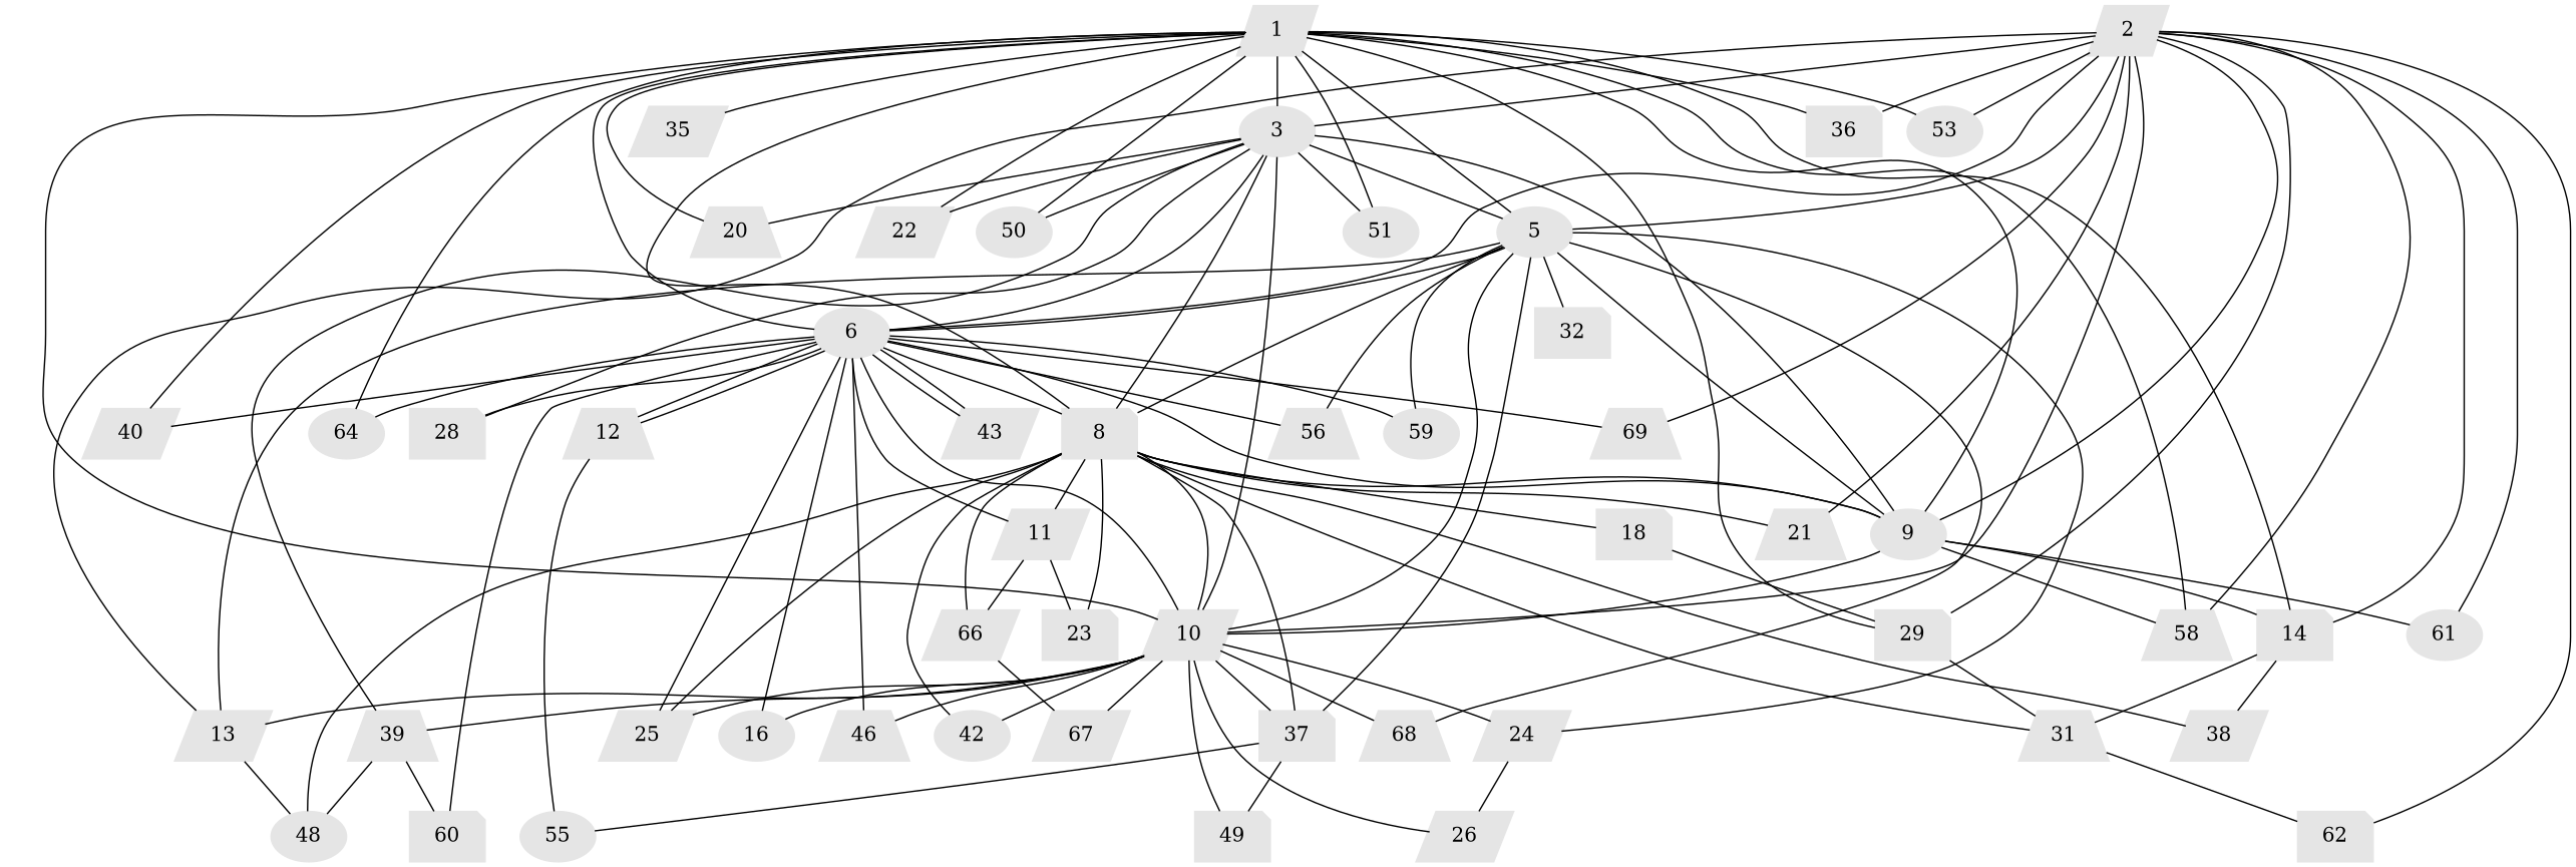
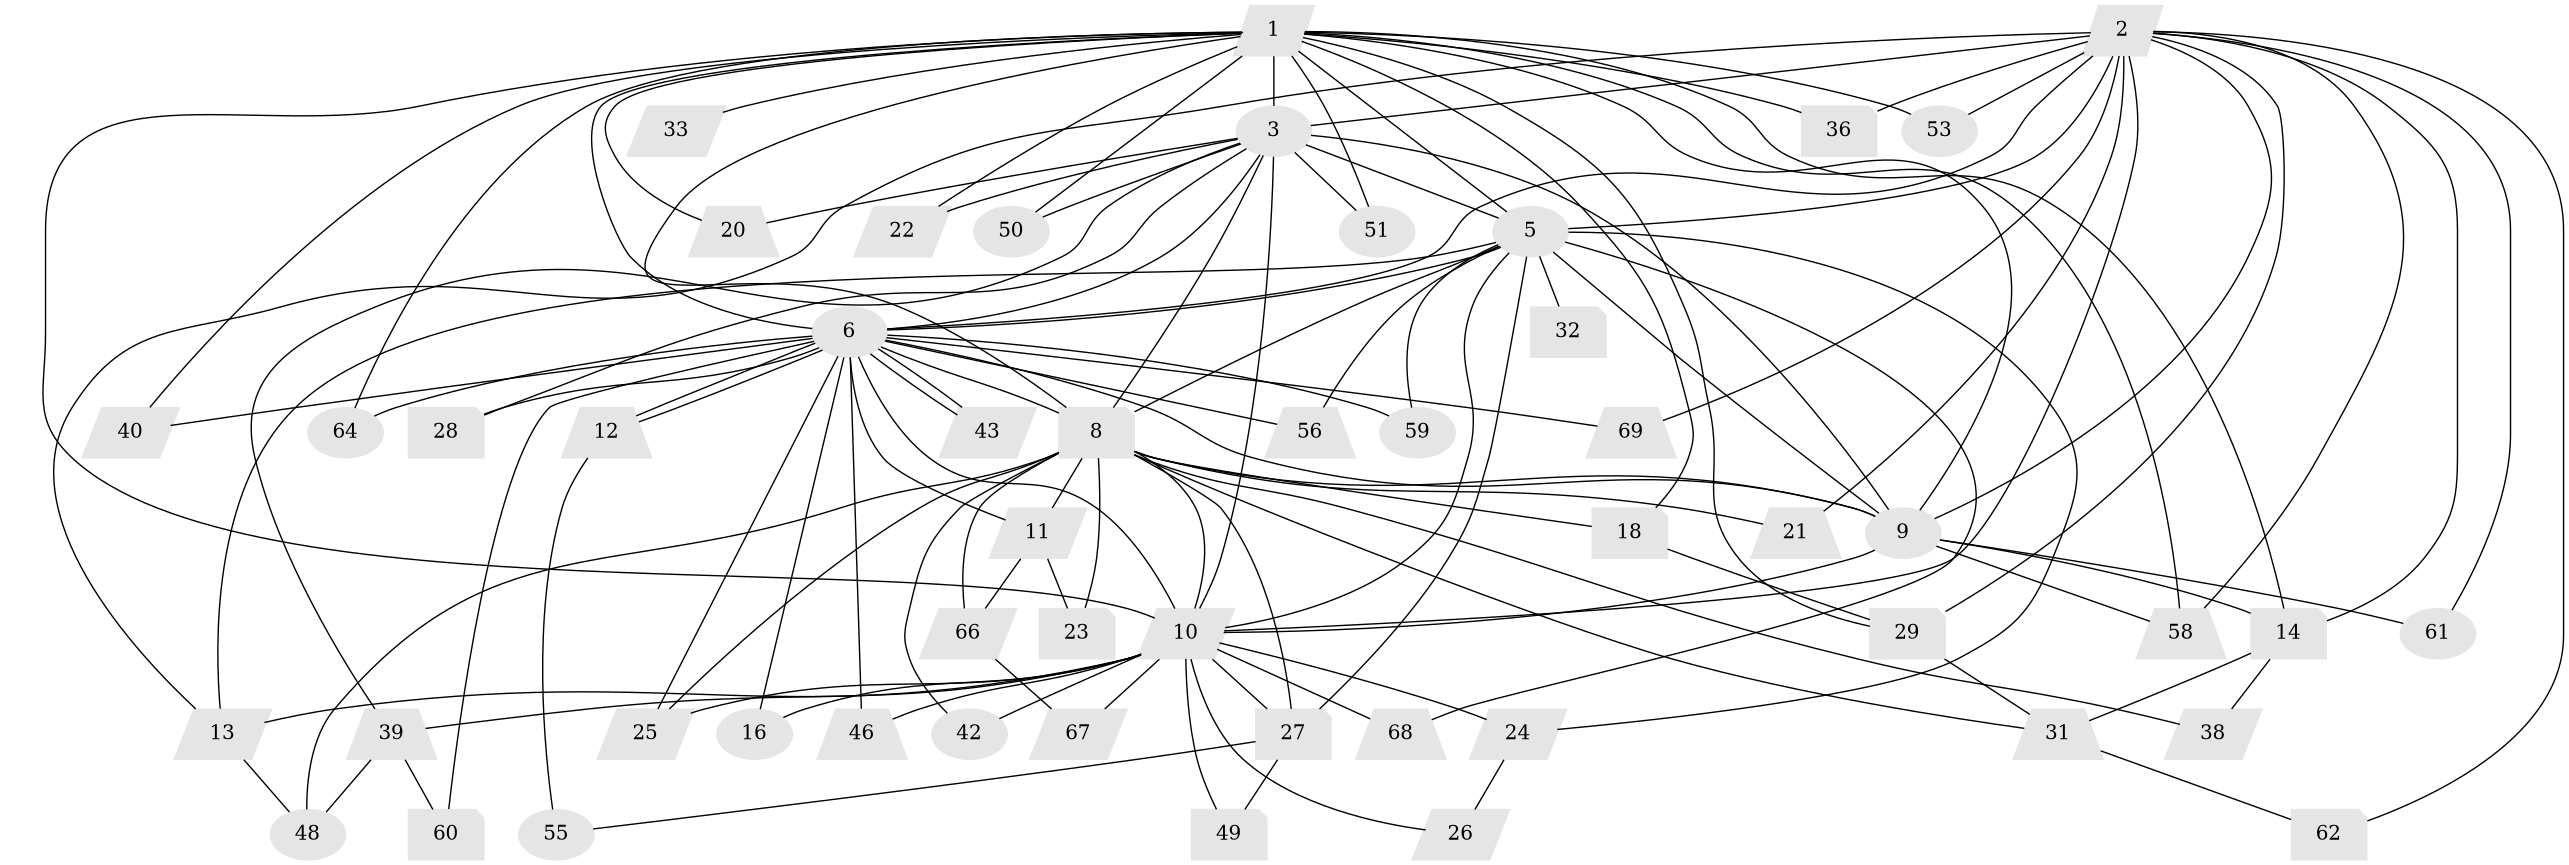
  graph {
    node [color=gray90 shape=parallelogram style=filled]
    1 [super="+4"]
    3 [shape=ellipse super="+30"]
    5 [shape=ellipse super="+7"]
    6 [shape=ellipse super="+35"]
    8 [shape=note super="+19"]
    9 [shape=ellipse super="+17"]
    10 [super="+54"]
    14 [shape=note super="+15"]
    18 [shape=note]
    20 [shape=trapezium]
    22
    29 [shape=note super="+63"]
-   33 [label=35]
+   33
    36 [shape=note]
    40
    50 [shape=ellipse]
    51 [shape=ellipse]
    53 [shape=ellipse]
    58 [shape=trapezium super="+65"]
    64 [shape=ellipse]
    2 [super="+34"]
    13 [super="+57"]
    21 [shape=trapezium]
    61 [shape=ellipse]
    62 [shape=note]
    69 [shape=trapezium]
    28 [shape=note]
    39 [shape=trapezium]
    24
-   27 [shape=note super="+37" label=37]
+   27 [shape=note super="+37"]
    32 [shape=note]
    56 [shape=trapezium]
    59 [shape=ellipse]
    68 [shape=trapezium]
    11 [super="+45"]
    12 [shape=trapezium]
    16 [shape=ellipse]
    25 [super="+41"]
    43
    46 [shape=trapezium]
    60 [shape=note]
    23 [shape=note super="+47"]
    31 [shape=trapezium super="+52"]
    38
    42 [shape=ellipse]
    48 [shape=ellipse super="+49"]
    66
    26
    n49 [label=49 shape=note]
    67
    55 [shape=ellipse]
    1 -- 3 [weight=2]
    1 -- 5 [weight=4]
    1 -- 6 [weight=2]
    1 -- 8 [weight=2]
    1 -- 9 [weight=2]
    1 -- 10 [weight=2]
    1 -- 14
+   1 -- 18
    1 -- 20
    1 -- 22
    1 -- 29
    1 -- 33 [weight=2]
    1 -- 36
    1 -- 40
    1 -- 50
    1 -- 51
    1 -- 53
    1 -- 58
    1 -- 64
    3 -- 5 [weight=2]
    3 -- 6
    3 -- 8
    3 -- 9 [weight=2]
    3 -- 10
    3 -- 20
    3 -- 22
    3 -- 50
    3 -- 51
    3 -- 28
    3 -- 39
    5 -- 6 [weight=2]
    5 -- 8 [weight=2]
    5 -- 9 [weight=2]
    5 -- 10 [weight=2]
    5 -- 13
    5 -- 24
    5 -- 27
    5 -- 32
    5 -- 56
    5 -- 59
    5 -- 68
    6 -- 8 [weight=2]
    6 -- 9
    6 -- 10
    6 -- 40
    6 -- 64
    6 -- 69
    6 -- 28
    6 -- 56
    6 -- 59
    6 -- 11
    6 -- 12
    6 -- 12
    6 -- 16
    6 -- 25
    6 -- 43
    6 -- 43
    6 -- 46
    6 -- 60
    8 -- 9
    8 -- 10
    8 -- 18 [weight=2]
    8 -- 21
    8 -- 27
    8 -- 11 [weight=2]
    8 -- 25
    8 -- 23 [weight=2]
    8 -- 31
    8 -- 38
    8 -- 42
    8 -- 48
    8 -- 66
    9 -- 10
    9 -- 14
    9 -- 58
    9 -- 61
    10 -- 13
    10 -- 39
    10 -- 24
    10 -- 27
    10 -- 68
    10 -- 16 [weight=2]
    10 -- 25
    10 -- 46
    10 -- 42
    10 -- 26
    10 -- n49
    10 -- 67
    14 -- 31
    14 -- 38
    18 -- 29
    29 -- 31
    2 -- 3
    2 -- 5 [weight=2]
    2 -- 6 [weight=2]
    2 -- 9
    2 -- 10
    2 -- 14
    2 -- 29
    2 -- 36
    2 -- 53
    2 -- 58
    2 -- 13
    2 -- 21
    2 -- 61
    2 -- 62
    2 -- 69
    13 -- 48
    39 -- 60
    39 -- 48
    24 -- 26
    27 -- n49
    27 -- 55
    11 -- 23
    11 -- 66
    12 -- 55
    31 -- 62
    66 -- 67
  }
